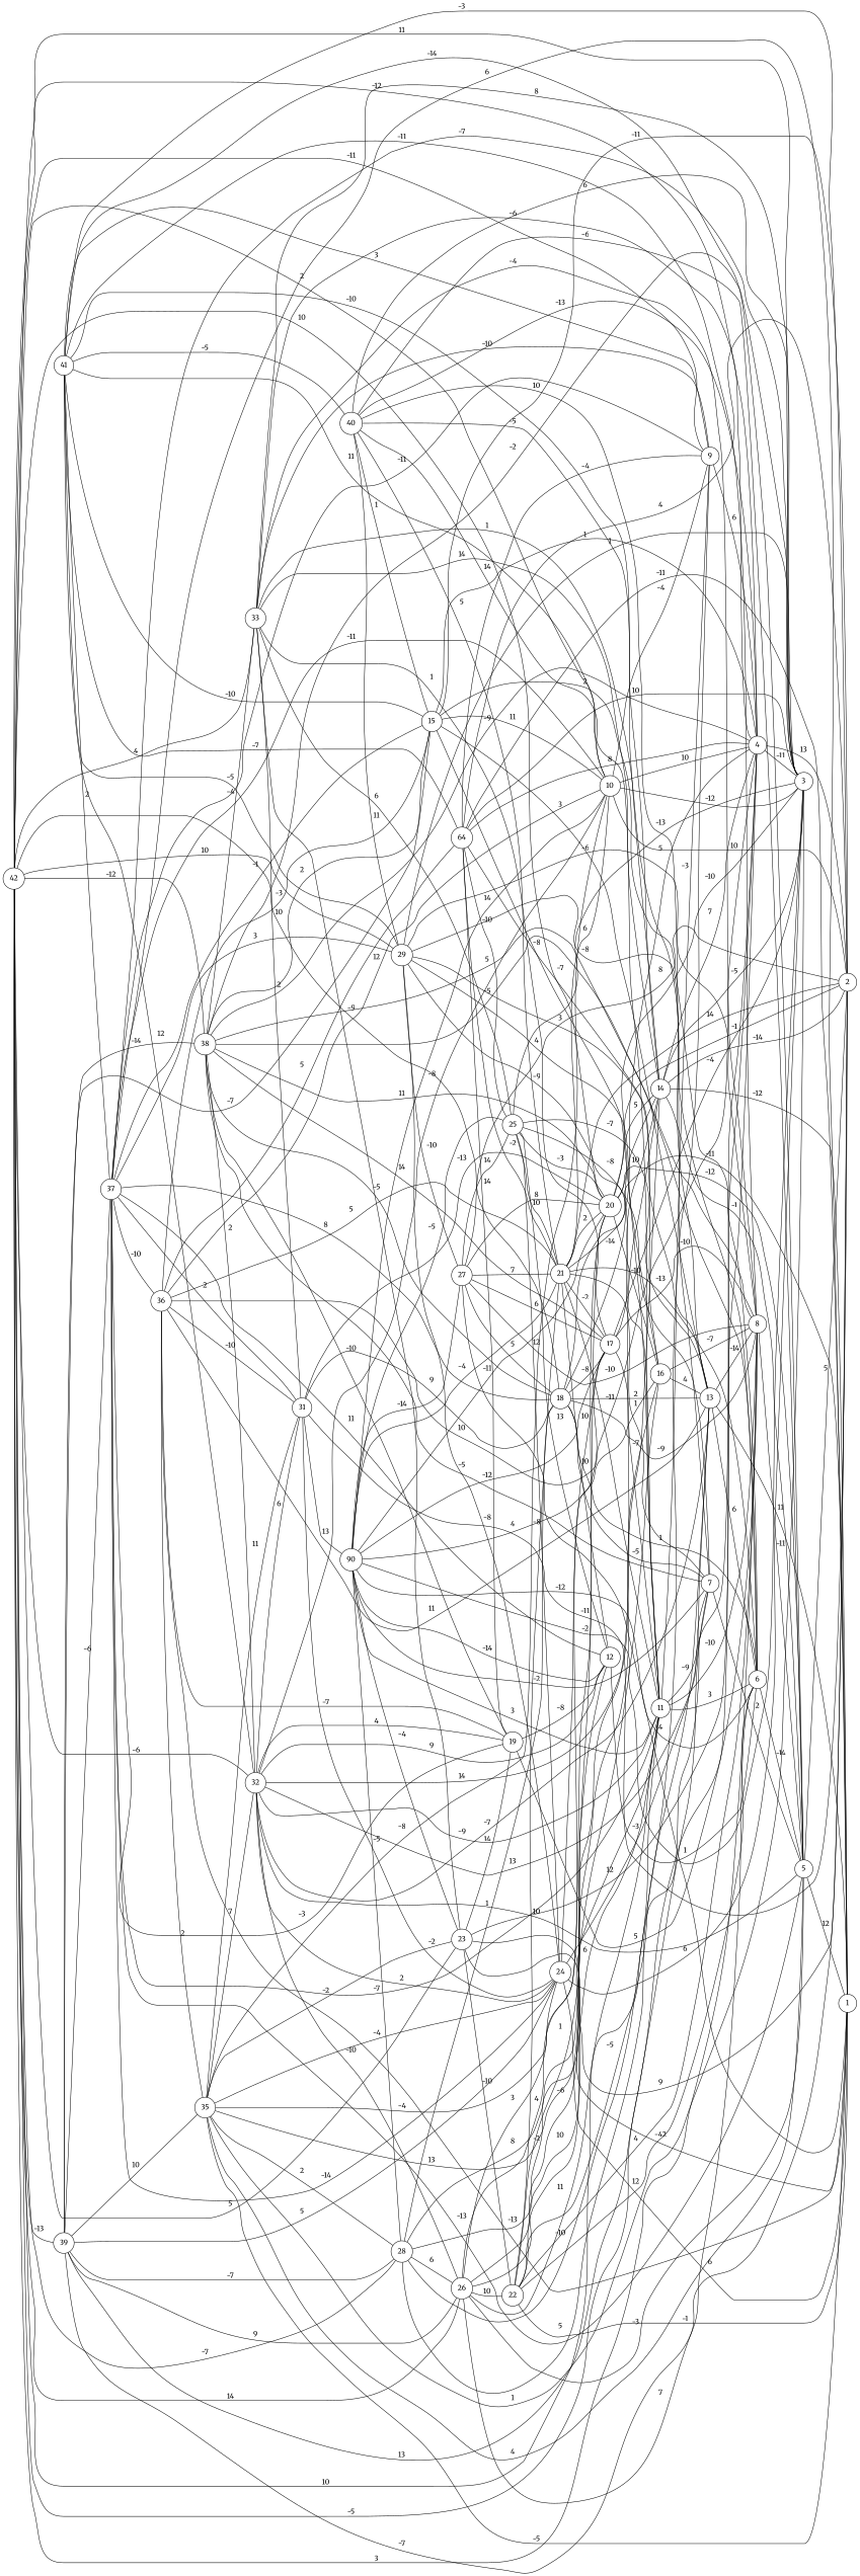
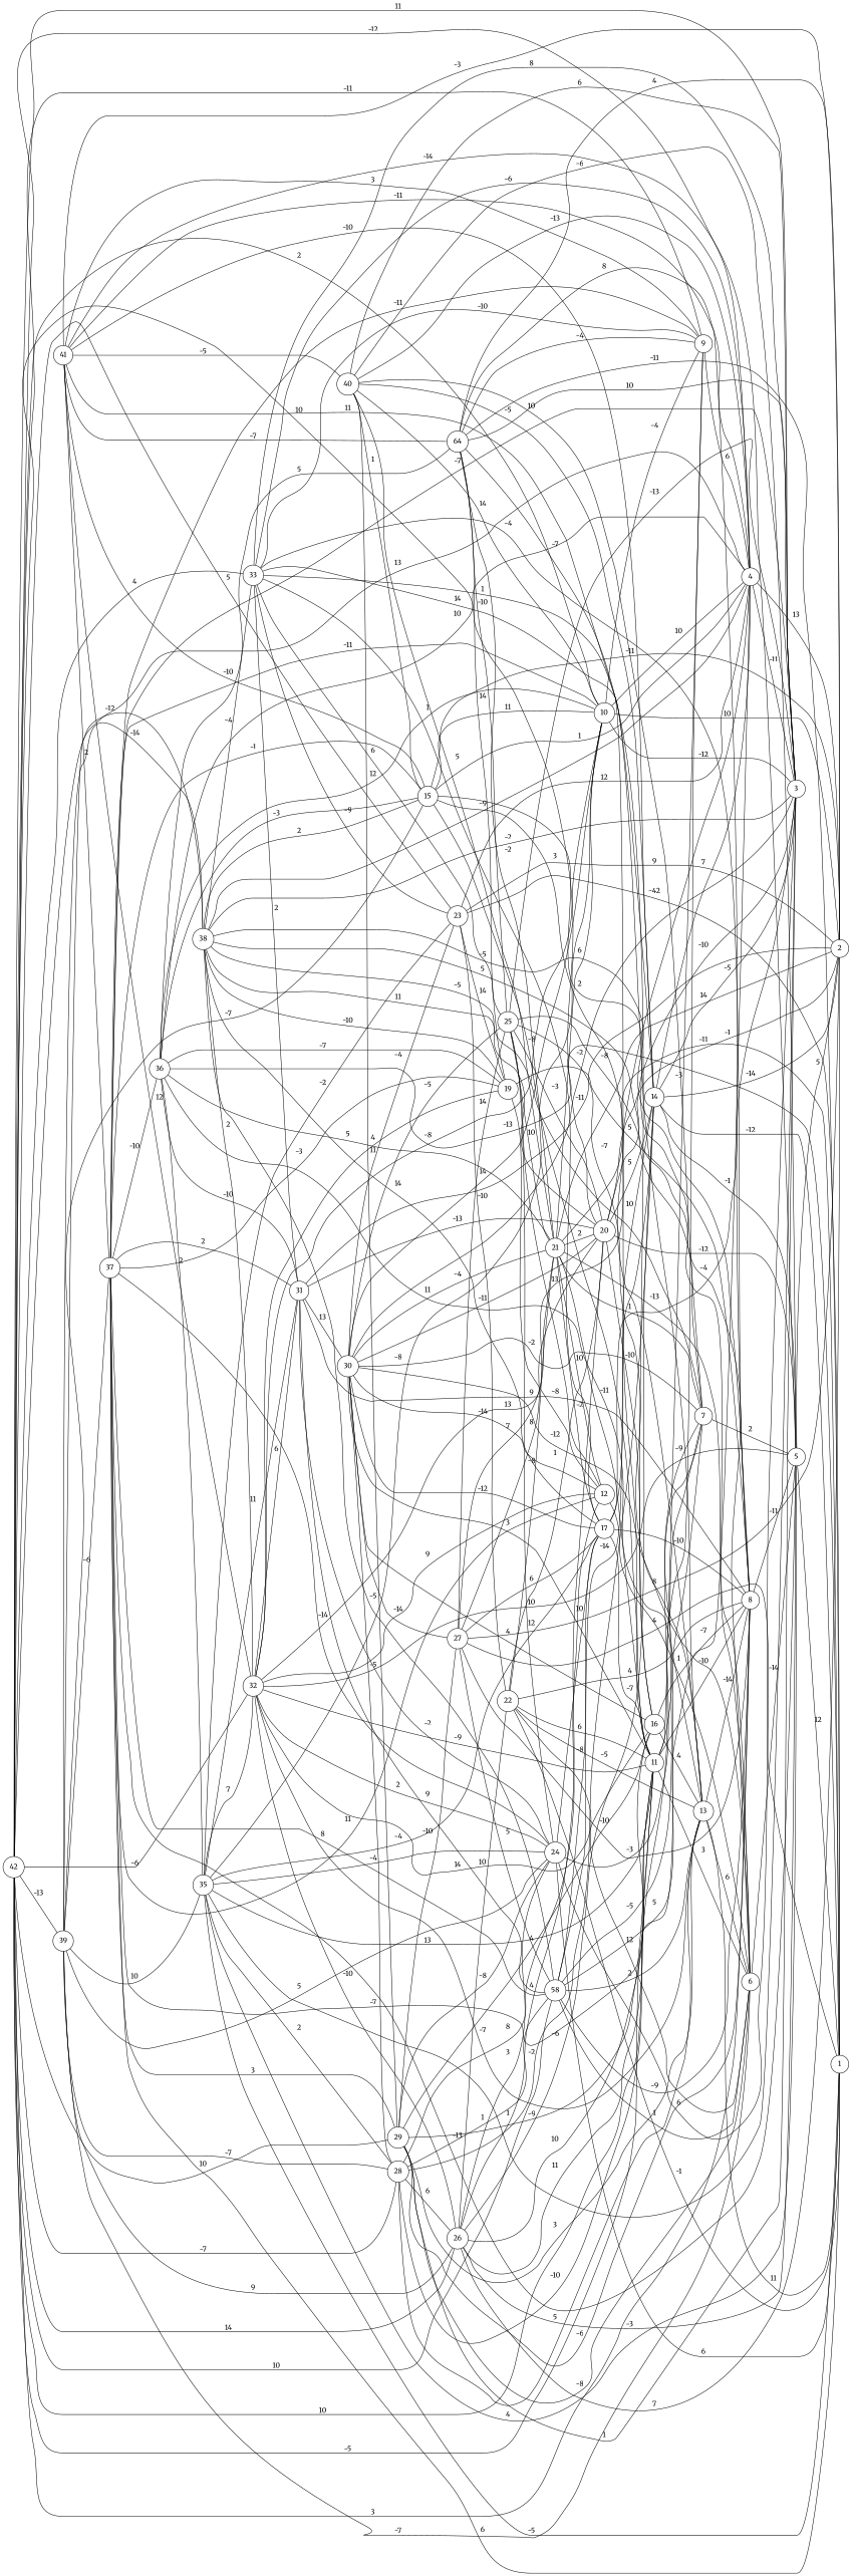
  graph {
    fontname=Merriweather
    rankdir=LR
    node [fontname=Merriweather shape=circle]
    edge [fontname=Merriweather]
    42
    3
    4
    7
    8
    9
    10
    11
-   18
+   18 [label=58]
    20
    23
    26
    28
    29
    32
    33
    38
    39
    2
    5
    6
    14
    17
    13
    16
    19
    1
    22
    24
    27
    21
    25
    12
    31
    15
    37
    35
-   30 [label=90]
+   30
    36
    41
    n41 [label=64]
    40
    42 -- 3 [label=11]
    42 -- 4 [label=-12]
    42 -- 7 [label=-5]
    42 -- 8 [label=3]
    42 -- 9 [label=-11]
    42 -- 10 [label=2]
    42 -- 11 [label=10]
    42 -- 18 [label=10]
    42 -- 20 [label=10]
    42 -- 23 [label=5]
    42 -- 26 [label=14]
    42 -- 28 [label=-7]
    42 -- 29 [label=10]
    42 -- 32 [label=-6]
    42 -- 33 [label=4]
    42 -- 38 [label=-12]
    42 -- 39 [label=-13]
    4 -- 3 [label=-11]
    4 -- 2 [label=13]
    7 -- 5 [label=2]
    8 -- 5 [label=-11]
    9 -- 4 [label=6]
    10 -- 3 [label=-12]
    10 -- 4 [label=10]
    10 -- 9 [label=-4]
    10 -- 2 [label=10]
    11 -- 7 [label=-9]
    11 -- 8 [label=-10]
    11 -- 9 [label=-3]
    11 -- 6 [label=3]
    18 -- 4 [label=5]
    18 -- 7 [label=-5]
    18 -- 8 [label=-9]
    18 -- 6 [label=1]
    18 -- 14 [label=-14]
    18 -- 17 [label=-8]
    18 -- 13 [label=2]
    20 -- 3 [label=-10]
    20 -- 2 [label=-1]
    20 -- 5 [label=-12]
    20 -- 14 [label=5]
    20 -- 16 [label=-10]
    23 -- 4 [label=12]
    23 -- 2 [label=9]
    23 -- 19 [label=14]
    23 -- 1 [label=-42]
    23 -- 22 [label=-10]
    26 -- 11 [label=11]
    26 -- 20 [label=4]
    26 -- 2 [label=7]
    26 -- 5 [label=-3]
    26 -- 14 [label=-6]
    26 -- 16 [label=10]
    26 -- 22 [label=10]
    26 -- 24 [label=3]
    28 -- 9 [label=-10]
    28 -- 18 [label=1]
    28 -- 26 [label=6]
    28 -- 14 [label=-2]
    28 -- 13 [label=5]
    28 -- 12 [label=8]
    29 -- 3 [label=1]
    29 -- 8 [label=-6]
    29 -- 11 [label=-9]
    29 -- 6 [label=-8]
    29 -- 13 [label=3]
    29 -- 16 [label=4]
    29 -- 24 [label=-8]
    29 -- 27 [label=-10]
    32 -- 4 [label=13]
    32 -- 10 [label=-8]
    32 -- 11 [label=-9]
    32 -- 26 [label=-10]
    32 -- 5 [label=10]
    32 -- 13 [label=-7]
    32 -- 16 [label=14]
    32 -- 19 [label=4]
    32 -- 24 [label=2]
    32 -- 12 [label=9]
    32 -- 31 [label=6]
    33 -- 3 [label=8]
    33 -- 4 [label=-6]
    33 -- 8 [label=-4]
    33 -- 9 [label=-10]
    33 -- 23 [label=-9]
    33 -- 14 [label=14]
    33 -- 17 [label=1]
    33 -- 13 [label=1]
    33 -- 25 [label=6]
    33 -- 31 [label=2]
    38 -- 3 [label=-2]
    38 -- 4 [label=-9]
    38 -- 7 [label=-5]
    38 -- 8 [label=-5]
    38 -- 18 [label=-5]
    38 -- 20 [label=11]
    38 -- 32 [label=2]
    38 -- 33 [label=-4]
    38 -- 6 [label=5]
    38 -- 17 [label=14]
    38 -- 19 [label=-10]
    38 -- 15 [label=2]
    39 -- 4 [label=13]
    39 -- 26 [label=9]
    39 -- 28 [label=-7]
    39 -- 38 [label=-14]
    39 -- 6 [label=-7]
    39 -- 24 [label=5]
    39 -- 15 [label=-7]
    39 -- 37 [label=-6]
    39 -- 35 [label=10]
    5 -- 2 [label=5]
    5 -- 1 [label=12]
    6 -- 5 [label=-14]
    14 -- 3 [label=-5]
    14 -- 4 [label=7]
    14 -- 2 [label=-14]
    14 -- 5 [label=-1]
    14 -- 1 [label=-12]
    17 -- 3 [label=-4]
    17 -- 8 [label=-10]
    17 -- 11 [label=-7]
    17 -- 14 [label=10]
    13 -- 8 [label=-14]
    13 -- 6 [label=6]
    13 -- 1 [label=11]
    16 -- 8 [label=-7]
    16 -- 13 [label=4]
    19 -- 8 [label=5]
    19 -- 12 [label=-8]
    22 -- 8 [label=4]
    22 -- 11 [label=6]
    22 -- 20 [label=1]
    22 -- 6 [label=12]
    22 -- 13 [label=-5]
    22 -- 1 [label=-1]
    22 -- 21 [label=-8]
    24 -- 3 [label=6]
    24 -- 7 [label=-3]
    24 -- 17 [label=10]
    24 -- 1 [label=6]
    27 -- 8 [label=-10]
    27 -- 18 [label=5]
    27 -- 20 [label=8]
    27 -- 2 [label=8]
    27 -- 17 [label=6]
    27 -- 1 [label=4]
    27 -- 21 [label=7]
    27 -- 25 [label=14]
    21 -- 7 [label=1]
    21 -- 10 [label=6]
    21 -- 11 [label=-11]
    21 -- 20 [label=2]
    21 -- 2 [label=14]
    21 -- 6 [label=-13]
    21 -- 17 [label=-2]
    21 -- 1 [label=-11]
    21 -- 12 [label=10]
    25 -- 3 [label=-13]
    25 -- 7 [label=-8]
    25 -- 20 [label=-3]
    25 -- 13 [label=-7]
    25 -- 24 [label=12]
    25 -- 21 [label=10]
    25 -- 12 [label=13]
    12 -- 6 [label=1]
+   31 -- 8 [label=9]
    31 -- 18 [label=9]
    31 -- 20 [label=-13]
    31 -- 2 [label=-11]
    31 -- 24 [label=-2]
    31 -- 30 [label=13]
    15 -- 4 [label=1]
    15 -- 10 [label=11]
    15 -- 11 [label=-8]
    15 -- 2 [label=-11]
    15 -- 6 [label=2]
    15 -- 13 [label=3]
    37 -- 3 [label=-7]
    37 -- 9 [label=-11]
    37 -- 10 [label=-11]
    37 -- 11 [label=-7]
    37 -- 18 [label=8]
    37 -- 29 [label=3]
    37 -- 5 [label=-13]
    37 -- 19 [label=-3]
    37 -- 1 [label=6]
    37 -- 24 [label=-14]
    37 -- 12 [label=11]
    37 -- 31 [label=2]
    37 -- 15 [label=-1]
    37 -- 36 [label=-10]
    35 -- 3 [label=1]
    35 -- 10 [label=-8]
    35 -- 11 [label=13]
    35 -- 23 [label=-2]
    35 -- 28 [label=2]
    35 -- 32 [label=7]
    35 -- 5 [label=4]
    35 -- 17 [label=-4]
    35 -- 1 [label=-5]
    35 -- 24 [label=-4]
    35 -- 31 [label=11]
    30 -- 3 [label=-2]
    30 -- 7 [label=-2]
    30 -- 10 [label=14]
    30 -- 11 [label=3]
    30 -- 20 [label=-11]
    30 -- 23 [label=-4]
    30 -- 28 [label=-5]
    30 -- 6 [label=-12]
    30 -- 17 [label=-12]
    30 -- 16 [label=4]
    30 -- 27 [label=-14]
    30 -- 21 [label=-4]
    30 -- 25 [label=-5]
    30 -- 12 [label=-14]
    36 -- 4 [label=10]
    36 -- 10 [label=12]
    36 -- 13 [label=11]
    36 -- 19 [label=-7]
    36 -- 1 [label=-13]
    36 -- 21 [label=5]
    36 -- 31 [label=-10]
    36 -- 15 [label=-3]
    36 -- 35 [label=2]
    36 -- n41 [label=5]
    41 -- 8 [label=-11]
    41 -- 9 [label=3]
    41 -- 11 [label=11]
-   41 -- 29 [label=-5]
    41 -- 32 [label=12]
    41 -- 2 [label=-3]
    41 -- 5 [label=-14]
    41 -- 14 [label=-10]
    41 -- 15 [label=-10]
    41 -- 37 [label=2]
    41 -- n41 [label=-7]
    41 -- 40 [label=-5]
    n41 -- 3 [label=10]
    n41 -- 4 [label=8]
    n41 -- 9 [label=-4]
    n41 -- 2 [label=4]
    n41 -- 16 [label=-7]
    n41 -- 19 [label=14]
    n41 -- 1 [label=-11]
    n41 -- 21 [label=-2]
    n41 -- 25 [label=-10]
    40 -- 3 [label=6]
    40 -- 4 [label=-13]
    40 -- 7 [label=10]
    40 -- 10 [label=14]
    40 -- 29 [label=11]
    40 -- 5 [label=-6]
    40 -- 14 [label=-5]
    40 -- 21 [label=5]
    40 -- 15 [label=1]
  }
